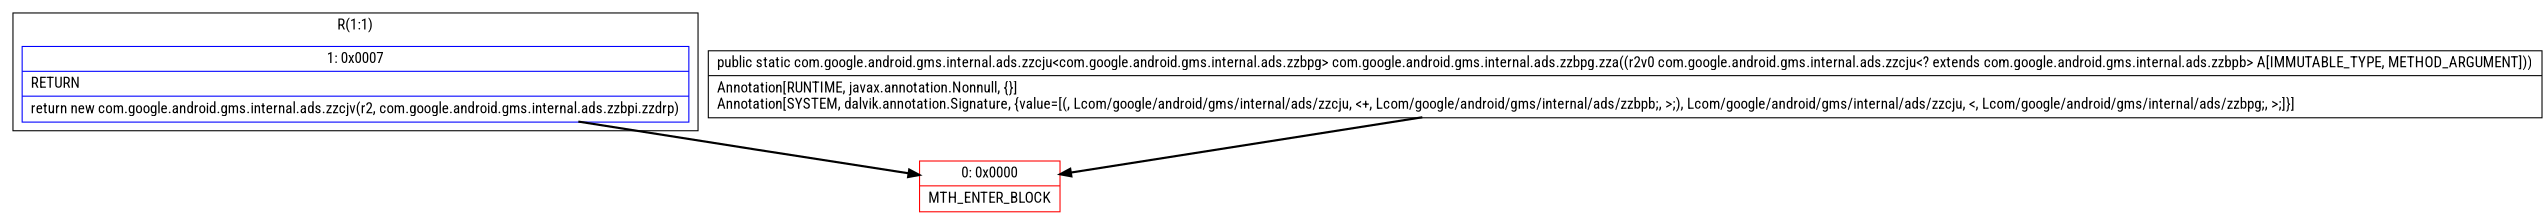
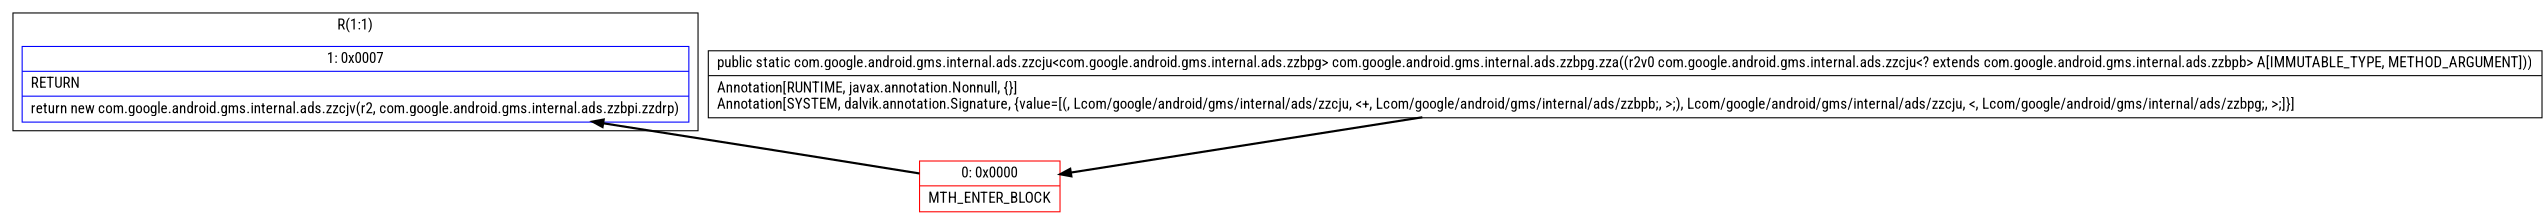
  digraph {
    fontname="Roboto Condensed"
    node [shape=record fontname="Roboto Condensed"]
    edge [style=bold fontname="Roboto Condensed"]
    n1 [color=blue label="{1\:\ 0x0007|RETURN\l|return new com.google.android.gms.internal.ads.zzcjv(r2, com.google.android.gms.internal.ads.zzbpi.zzdrp)\l}"]
    n2 [color=red label="{0\:\ 0x0000|MTH_ENTER_BLOCK\l}"]
    n3 [label="{public static com.google.android.gms.internal.ads.zzcju\<com.google.android.gms.internal.ads.zzbpg\> com.google.android.gms.internal.ads.zzbpg.zza((r2v0 com.google.android.gms.internal.ads.zzcju\<? extends com.google.android.gms.internal.ads.zzbpb\> A[IMMUTABLE_TYPE, METHOD_ARGUMENT]))  | Annotation[RUNTIME, javax.annotation.Nonnull, \{\}]\lAnnotation[SYSTEM, dalvik.annotation.Signature, \{value=[(, Lcom\/google\/android\/gms\/internal\/ads\/zzcju, \<+, Lcom\/google\/android\/gms\/internal\/ads\/zzbpb;, \>;), Lcom\/google\/android\/gms\/internal\/ads\/zzcju, \<, Lcom\/google\/android\/gms\/internal\/ads\/zzbpg;, \>;]\}]\l}"]
    subgraph cluster_1 {
      label="R(1:1)"
      n1
    }
-   n1 -> n2
+   n2 -> n1
    n3 -> n2
  }
